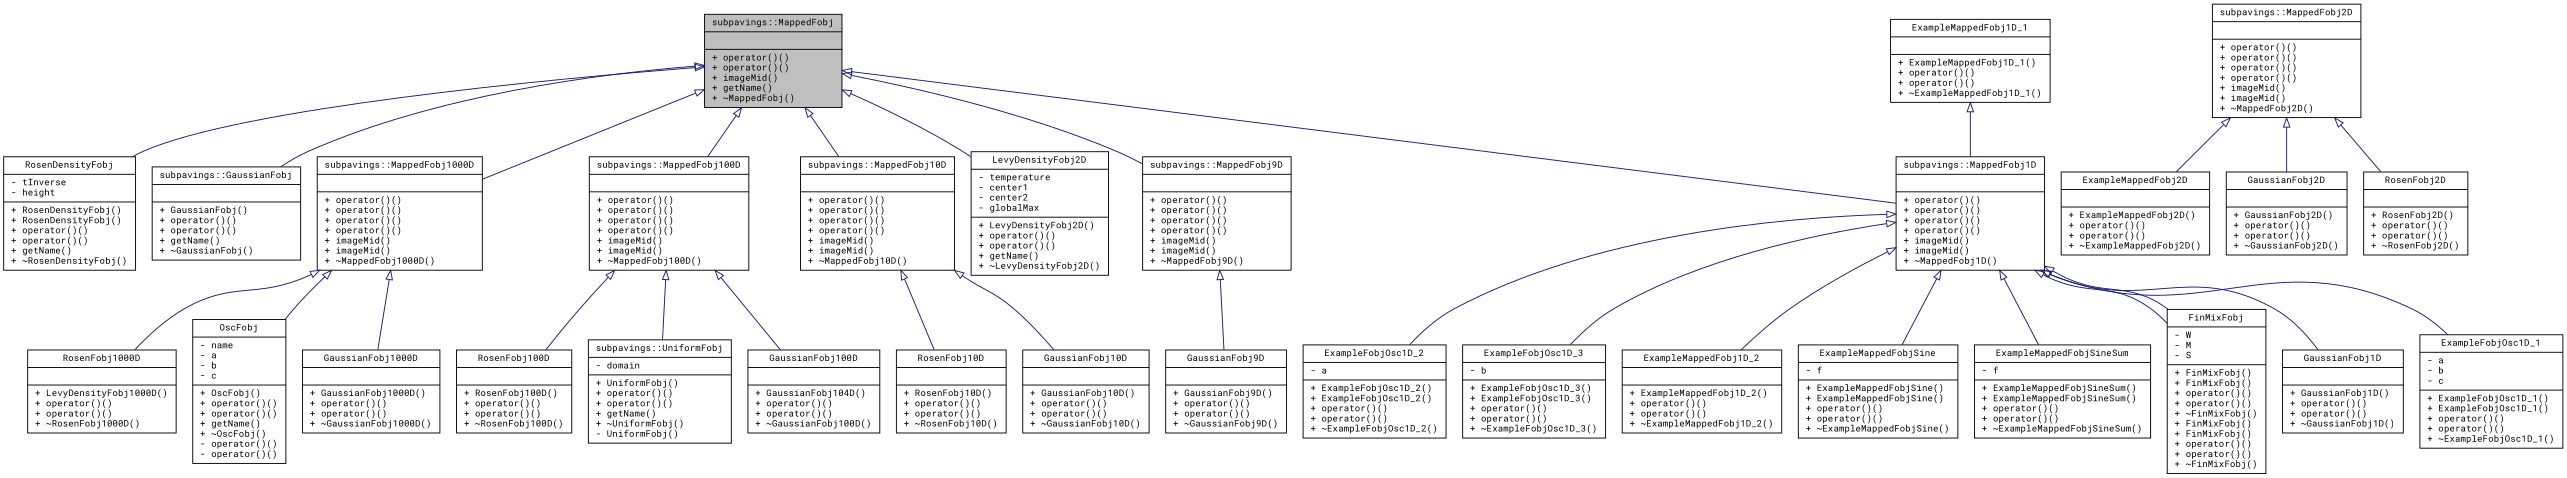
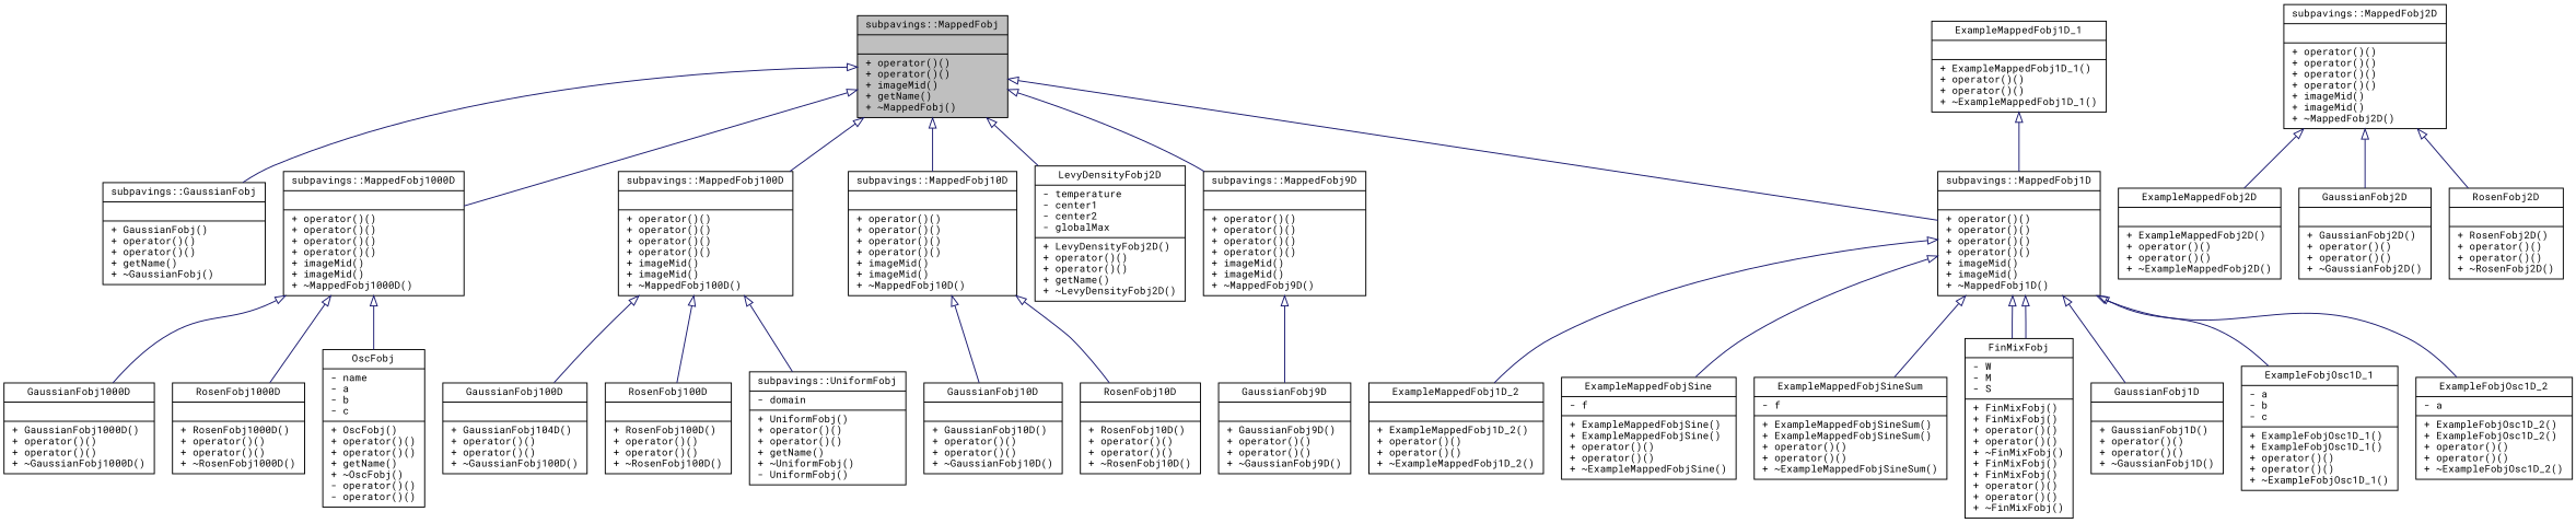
  digraph {
    fontname="Roboto Mono"
    node [color=black fillcolor=white fontname="Roboto Mono" fontsize=10 shape=record style=filled]
    edge [arrowtail=onormal color=midnightblue dir=back fontname="Roboto Mono" fontsize=10 labelfontname=FreeSans labelfontsize=10 style=solid]
    n1 [fillcolor=grey75 fontcolor=black height=0.2 label="{subpavings::MappedFobj\n||+ operator()()\l+ operator()()\l+ imageMid()\l+ getName()\l+ ~MappedFobj()\l}" width=0.4]
    n2 [height=0.2 label="{LevyDensityFobj2D\n|- temperature\l- center1\l- center2\l- globalMax\l|+ LevyDensityFobj2D()\l+ operator()()\l+ operator()()\l+ getName()\l+ ~LevyDensityFobj2D()\l}" width=0.4]
-   n3 [height=0.2 label="{RosenDensityFobj\n|- tInverse\l- height\l|+ RosenDensityFobj()\l+ RosenDensityFobj()\l+ operator()()\l+ operator()()\l+ getName()\l+ ~RosenDensityFobj()\l}" width=0.4]
    n4 [height=0.2 label="{subpavings::GaussianFobj\n||+ GaussianFobj()\l+ operator()()\l+ operator()()\l+ getName()\l+ ~GaussianFobj()\l}" width=0.4]
    n5 [height=0.2 label="{subpavings::MappedFobj1000D\n||+ operator()()\l+ operator()()\l+ operator()()\l+ operator()()\l+ imageMid()\l+ imageMid()\l+ ~MappedFobj1000D()\l}" width=0.4]
    n6 [height=0.2 label="{subpavings::MappedFobj100D\n||+ operator()()\l+ operator()()\l+ operator()()\l+ operator()()\l+ imageMid()\l+ imageMid()\l+ ~MappedFobj100D()\l}" width=0.4]
    n7 [height=0.2 label="{subpavings::MappedFobj10D\n||+ operator()()\l+ operator()()\l+ operator()()\l+ operator()()\l+ imageMid()\l+ imageMid()\l+ ~MappedFobj10D()\l}" width=0.4]
    n8 [height=0.2 label="{subpavings::MappedFobj1D\n||+ operator()()\l+ operator()()\l+ operator()()\l+ operator()()\l+ imageMid()\l+ imageMid()\l+ ~MappedFobj1D()\l}" width=0.4]
    n9 [height=0.2 label="{subpavings::MappedFobj9D\n||+ operator()()\l+ operator()()\l+ operator()()\l+ operator()()\l+ imageMid()\l+ imageMid()\l+ ~MappedFobj9D()\l}" width=0.4]
    n10 [height=0.2 label="{OscFobj\n|- name\l- a\l- b\l- c\l|+ OscFobj()\l+ operator()()\l+ operator()()\l+ getName()\l+ ~OscFobj()\l- operator()()\l- operator()()\l}" width=0.4]
    n11 [height=0.2 label="{GaussianFobj1000D\n||+ GaussianFobj1000D()\l+ operator()()\l+ operator()()\l+ ~GaussianFobj1000D()\l}" width=0.4]
-   n12 [height=0.2 label="{RosenFobj1000D\n||+ LevyDensityFobj1000D()\l+ operator()()\l+ operator()()\l+ ~RosenFobj1000D()\l}" width=0.4]
+   n12 [height=0.2 label="{RosenFobj1000D\n||+ RosenFobj1000D()\l+ operator()()\l+ operator()()\l+ ~RosenFobj1000D()\l}" width=0.4]
    n13 [height=0.2 label="{subpavings::UniformFobj\n|- domain\l|+ UniformFobj()\l+ operator()()\l+ operator()()\l+ getName()\l+ ~UniformFobj()\l- UniformFobj()\l}" width=0.4]
    n14 [height=0.2 label="{GaussianFobj100D\n||+ GaussianFobj104D()\l+ operator()()\l+ operator()()\l+ ~GaussianFobj100D()\l}" width=0.4]
    n15 [height=0.2 label="{RosenFobj100D\n||+ RosenFobj100D()\l+ operator()()\l+ operator()()\l+ ~RosenFobj100D()\l}" width=0.4]
    n16 [height=0.2 label="{GaussianFobj10D\n||+ GaussianFobj10D()\l+ operator()()\l+ operator()()\l+ ~GaussianFobj10D()\l}" width=0.4]
    n17 [height=0.2 label="{RosenFobj10D\n||+ RosenFobj10D()\l+ operator()()\l+ operator()()\l+ ~RosenFobj10D()\l}" width=0.4]
    n18 [height=0.2 label="{ExampleFobjOsc1D_1\n|- a\l- b\l- c\l|+ ExampleFobjOsc1D_1()\l+ ExampleFobjOsc1D_1()\l+ operator()()\l+ operator()()\l+ ~ExampleFobjOsc1D_1()\l}" width=0.4]
    n19 [height=0.2 label="{ExampleFobjOsc1D_2\n|- a\l|+ ExampleFobjOsc1D_2()\l+ ExampleFobjOsc1D_2()\l+ operator()()\l+ operator()()\l+ ~ExampleFobjOsc1D_2()\l}" width=0.4]
-   n20 [height=0.2 label="{ExampleFobjOsc1D_3\n|- b\l|+ ExampleFobjOsc1D_3()\l+ ExampleFobjOsc1D_3()\l+ operator()()\l+ operator()()\l+ ~ExampleFobjOsc1D_3()\l}" width=0.4]
    n21 [height=0.2 label="{ExampleMappedFobj1D_2\n||+ ExampleMappedFobj1D_2()\l+ operator()()\l+ operator()()\l+ ~ExampleMappedFobj1D_2()\l}" width=0.4]
    n22 [height=0.2 label="{ExampleMappedFobjSine\n|- f\l|+ ExampleMappedFobjSine()\l+ ExampleMappedFobjSine()\l+ operator()()\l+ operator()()\l+ ~ExampleMappedFobjSine()\l}" width=0.4]
    n23 [height=0.2 label="{ExampleMappedFobjSineSum\n|- f\l|+ ExampleMappedFobjSineSum()\l+ ExampleMappedFobjSineSum()\l+ operator()()\l+ operator()()\l+ ~ExampleMappedFobjSineSum()\l}" width=0.4]
    n24 [height=0.2 label="{FinMixFobj\n|- W\l- M\l- S\l|+ FinMixFobj()\l+ FinMixFobj()\l+ operator()()\l+ operator()()\l+ ~FinMixFobj()\l+ FinMixFobj()\l+ FinMixFobj()\l+ operator()()\l+ operator()()\l+ ~FinMixFobj()\l}" width=0.4]
    n25 [height=0.2 label="{GaussianFobj1D\n||+ GaussianFobj1D()\l+ operator()()\l+ operator()()\l+ ~GaussianFobj1D()\l}" width=0.4]
    n26 [height=0.2 label="{subpavings::MappedFobj2D\n||+ operator()()\l+ operator()()\l+ operator()()\l+ operator()()\l+ imageMid()\l+ imageMid()\l+ ~MappedFobj2D()\l}" width=0.4]
    n27 [height=0.2 label="{ExampleMappedFobj2D\n||+ ExampleMappedFobj2D()\l+ operator()()\l+ operator()()\l+ ~ExampleMappedFobj2D()\l}" width=0.4]
    n28 [height=0.2 label="{GaussianFobj2D\n||+ GaussianFobj2D()\l+ operator()()\l+ operator()()\l+ ~GaussianFobj2D()\l}" width=0.4]
    n29 [height=0.2 label="{RosenFobj2D\n||+ RosenFobj2D()\l+ operator()()\l+ operator()()\l+ ~RosenFobj2D()\l}" width=0.4]
    n30 [height=0.2 label="{GaussianFobj9D\n||+ GaussianFobj9D()\l+ operator()()\l+ operator()()\l+ ~GaussianFobj9D()\l}" width=0.4]
    n31 [height=0.2 label="{ExampleMappedFobj1D_1\n||+ ExampleMappedFobj1D_1()\l+ operator()()\l+ operator()()\l+ ~ExampleMappedFobj1D_1()\l}" width=0.4]
    n1 -> n2
-   n1 -> n3
    n1 -> n4
    n1 -> n5
    n1 -> n6
    n1 -> n7
    n1 -> n8
    n1 -> n9
    n5 -> n10
    n5 -> n11
    n5 -> n12
    n6 -> n13
    n6 -> n14
    n6 -> n15
    n7 -> n16
    n7 -> n17
    n8 -> n18
    n8 -> n19
-   n8 -> n20
    n8 -> n21
    n8 -> n22
    n8 -> n23
    n8 -> n24
    n8 -> n24
    n8 -> n25
    n9 -> n30
    n26 -> n27
    n26 -> n28
    n26 -> n29
    n31 -> n8
  }
